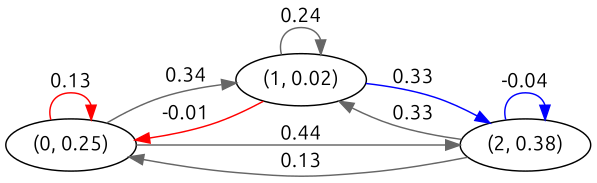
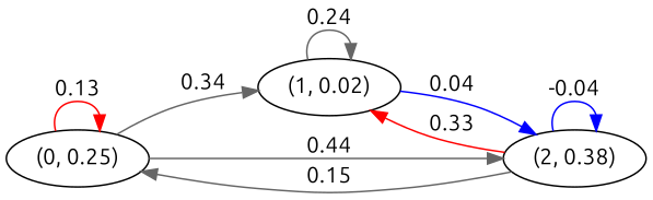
  digraph {
    fontname=Ubuntu
    rankdir=LR
    node [fontname=Ubuntu]
    edge [color=gray40 fontname=Ubuntu]
    n1 [label="(0, 0.25)"]
    n2 [label="(1, 0.02)"]
    n3 [label="(2, 0.38)"]
    n1 -> n1 [color=red label=0.13]
    n1 -> n2 [label=0.34]
    n1 -> n3 [label=0.44]
-   n2 -> n1 [color=red label=-0.01]
    n2 -> n2 [label=0.24]
-   n2 -> n3 [color=blue label=0.33]
-   n3 -> n1 [label=0.13]
-   n3 -> n2 [label=0.33]
+   n2 -> n3 [color=blue label=0.04]
+   n3 -> n1 [label=0.15]
+   n3 -> n2 [color=red label=0.33]
    n3 -> n3 [color=blue label=-0.04]
  }
